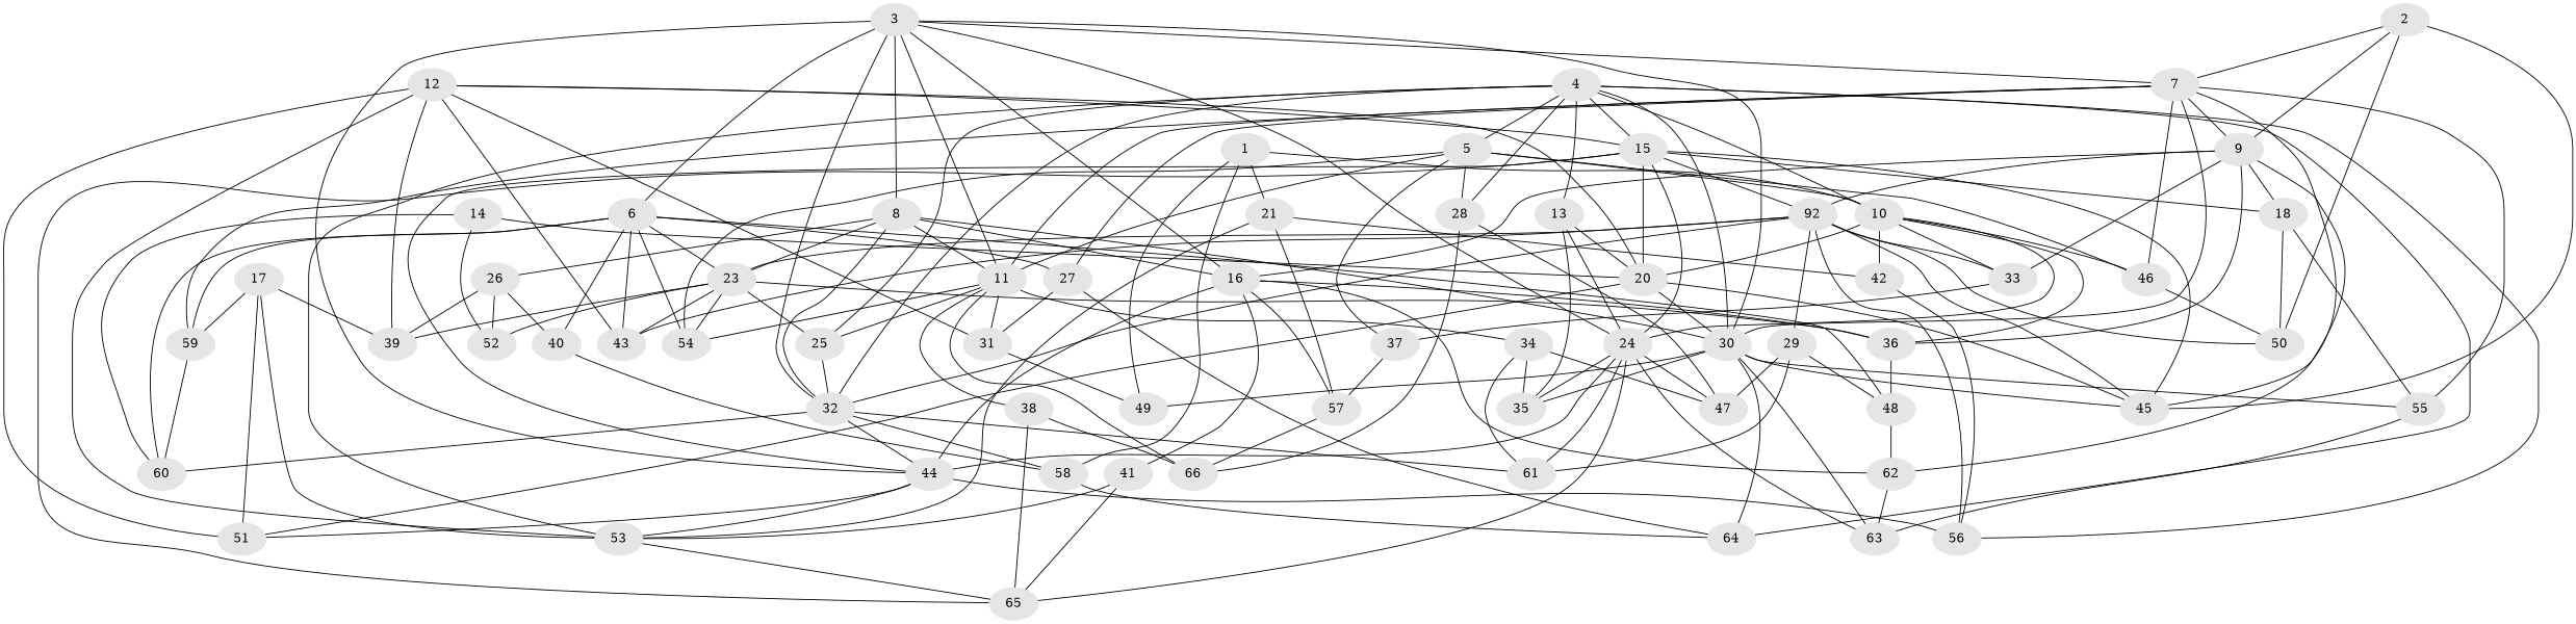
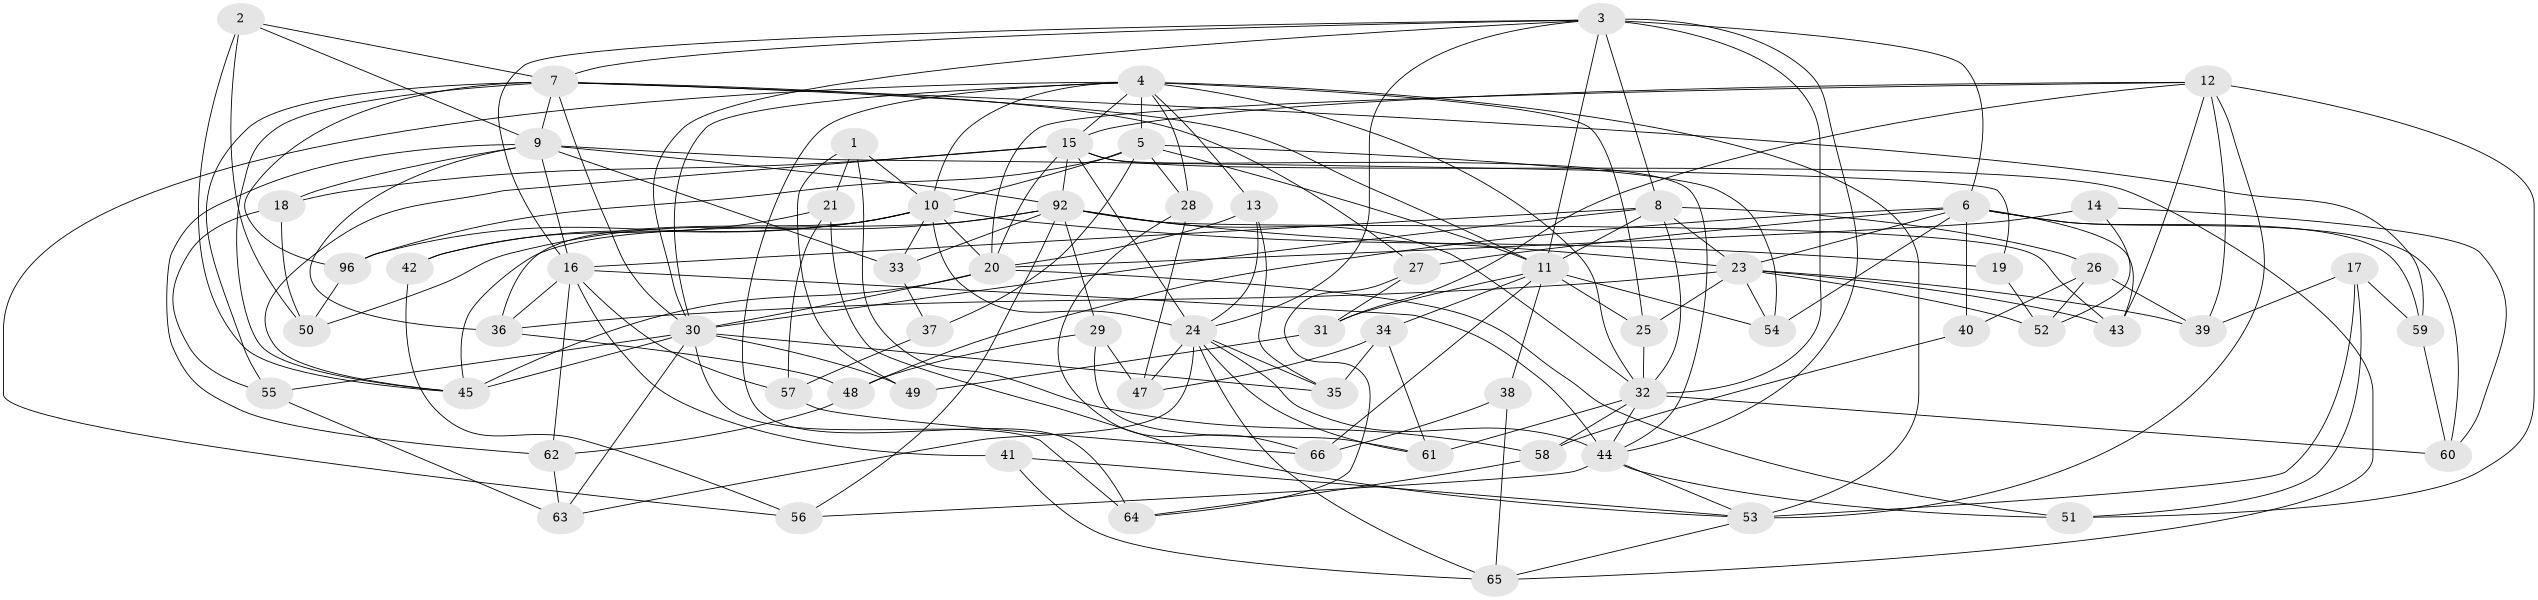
  graph {
    node [color=gray90 style=filled]
    edge [weight=1.0]
    1
    10
    21
    49
    58
    24
-   46
+   46 [label=96]
+   19
    33
    36
    20
    42
    53
    57
    64
    2
    7
    9
    45
    50
    11
    30
    27
    59
    55
    16
    18
    n28 [label=92]
    62
    3
    6
    8
    32
    44
    54
    23
    40
    43
    48
    60
    26
    25
    31
    34
    38
    66
    41
    35
    47
    61
    63
    65
    56
    51
    4
    5
    13
    15
    28
    37
    39
    52
    29
    12
    14
    17
    1 -- 10
    1 -- 21
    1 -- 49
    1 -- 58
    10 -- 24
    10 -- 46
+   10 -- 19 [weight=2.0]
    10 -- 33
    10 -- 36
    10 -- 20
    10 -- 42 [weight=2.0]
    21 -- 42
    21 -- 53
    21 -- 57
    58 -- 64
    24 -- 44
    24 -- 35
    24 -- 47
    24 -- 61
    24 -- 63
    24 -- 65
    46 -- 50
+   19 -- 52
    33 -- 37
    36 -- 48
    20 -- 45
    20 -- 30
    20 -- 51
    42 -- 56
    53 -- 65
    57 -- 66
    2 -- 7
    2 -- 9
    2 -- 45
    2 -- 50
    7 -- 46
    7 -- 9
    7 -- 45
    7 -- 11
    7 -- 30
    7 -- 27
    7 -- 59
    7 -- 55
+   9 -- 19
    9 -- 33
    9 -- 36
    9 -- 16 [weight=2.0]
    9 -- 18
    9 -- n28
    9 -- 62
    11 -- 54
    11 -- 25
    11 -- 31
    11 -- 34
    11 -- 38 [weight=2.0]
    11 -- 66
    30 -- 49 [weight=2.0]
    30 -- 64
    30 -- 45
    30 -- 55
    30 -- 35
    30 -- 63
    27 -- 64
    27 -- 31
    59 -- 60
    55 -- 63
    16 -- 36 [weight=2.0]
    16 -- 57
    16 -- 62
    16 -- 44
    16 -- 41
    18 -- 50
    18 -- 55
    n28 -- 33
    n28 -- 45
    n28 -- 50
    n28 -- 32
    n28 -- 23
    n28 -- 43
    n28 -- 56
    n28 -- 29
    62 -- 63
    3 -- 24
    3 -- 7
    3 -- 11
    3 -- 30
    3 -- 16
    3 -- 6
    3 -- 8
    3 -- 32 [weight=2.0]
    3 -- 44
    6 -- 27
    6 -- 59
    6 -- 54
    6 -- 23 [weight=2.0]
    6 -- 40
    6 -- 43
    6 -- 48
    6 -- 60
    8 -- 11 [weight=2.0]
    8 -- 30
    8 -- 16
    8 -- 32
    8 -- 23
    8 -- 26
    32 -- 58
    32 -- 44
    32 -- 60
    32 -- 61
    44 -- 53
    44 -- 56
    44 -- 51
    23 -- 36
    23 -- 54
    23 -- 43
    23 -- 25
    23 -- 39
    23 -- 52
    40 -- 58
    48 -- 62
    26 -- 40
    26 -- 39
    26 -- 52
    25 -- 32
    31 -- 49
    34 -- 35
    34 -- 47
    34 -- 61
    38 -- 66
    38 -- 65
    41 -- 53
    41 -- 65
    4 -- 10
    4 -- 53
    4 -- 64
    4 -- 30
    4 -- 32
    4 -- 25
    4 -- 56
    4 -- 5 [weight=2.0]
    4 -- 13
    4 -- 15
    4 -- 28
    5 -- 10
    5 -- 46
    5 -- 11
    5 -- 54
    5 -- 28
    5 -- 37
    13 -- 24
    13 -- 20
    13 -- 35
    15 -- 24
    15 -- 20 [weight=2.0]
    15 -- 45
    15 -- 18
    15 -- n28
    15 -- 44
    15 -- 65
    28 -- 66
    28 -- 47
    37 -- 57
    29 -- 48
    29 -- 47
    29 -- 61
    12 -- 20
    12 -- 53 [weight=2.0]
    12 -- 43
    12 -- 31
    12 -- 51
    12 -- 15
    12 -- 39
    14 -- 20 [weight=2.0]
    14 -- 60
    14 -- 52
    17 -- 53
    17 -- 59
    17 -- 51
    17 -- 39
  }
